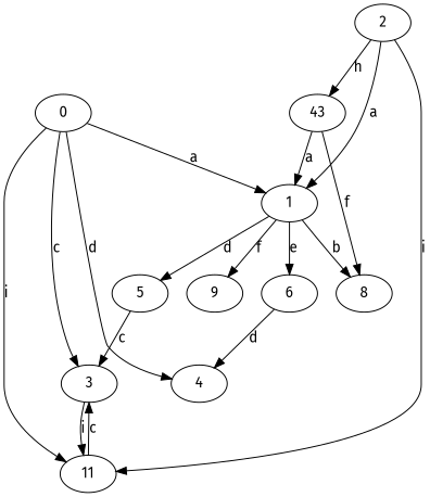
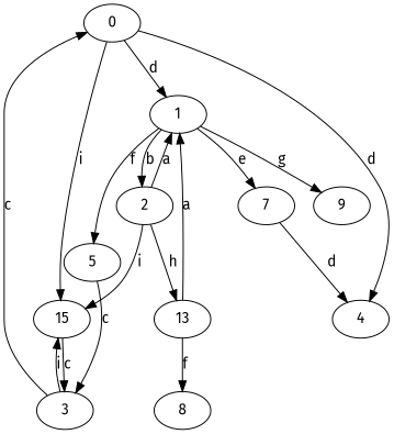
  strict digraph {
    fontname="Fira Sans"
    node [fontname="Fira Sans"]
    edge [fontname="Fira Sans"]
    0
    1
    3
    4
-   15 [label=11]
+   15
    2
-   6
+   6 [label=7]
    n8 [label=5]
    9
-   13 [label=43]
+   13
    8
-   0 -> 1 [label=a]
-   0 -> 3 [label=c]
+   0 -> 1 [label=d]
+   3 -> 0 [label=c]
    0 -> 4 [label=d]
    0 -> 15 [label=i]
-   1 -> 8 [label=b]
+   1 -> 2 [label=b]
    1 -> 6 [label=e]
-   1 -> n8 [label=d]
-   1 -> 9 [label=f]
+   1 -> n8 [label=f]
+   1 -> 9 [label=g]
    3 -> 15 [label=i]
    15 -> 3 [label=c]
    2 -> 1 [label=a]
    2 -> 15 [label=i]
    2 -> 13 [label=h]
    6 -> 4 [label=d]
    n8 -> 3 [label=c]
    13 -> 1 [label=a]
    13 -> 8 [label=f]
  }
